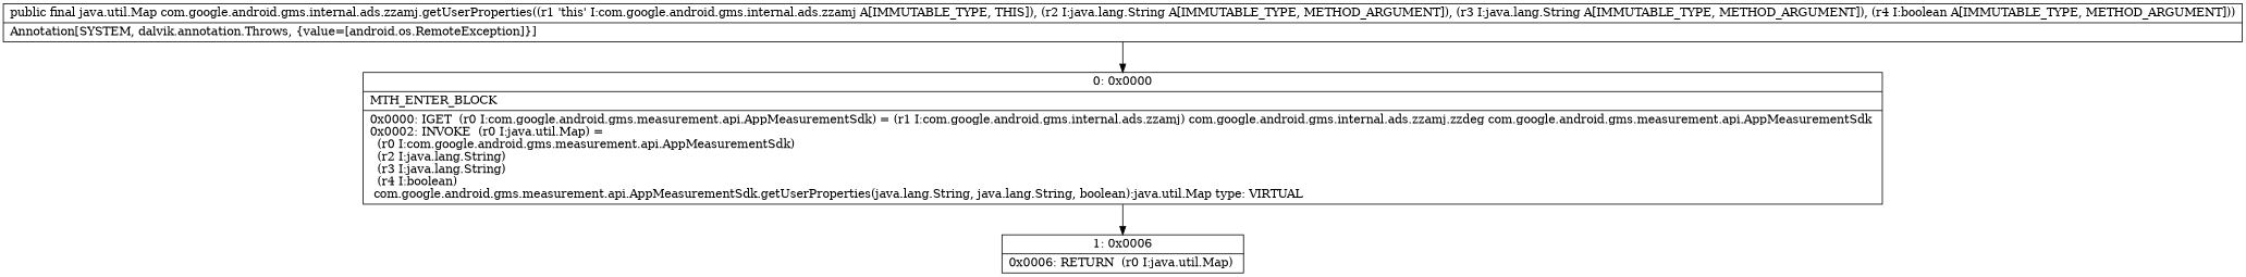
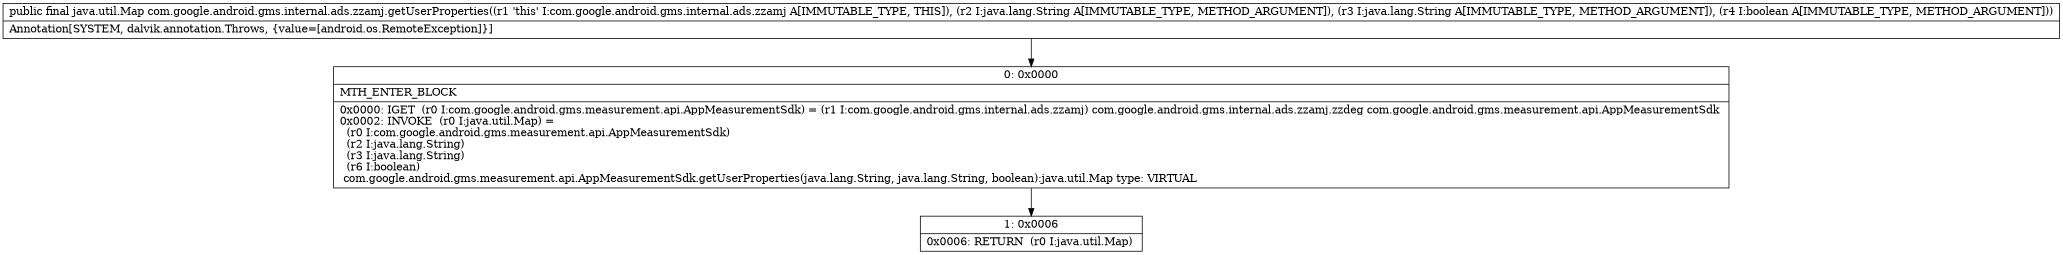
  digraph {
    node [shape=record]
-   n1 [label="{0\:\ 0x0000|MTH_ENTER_BLOCK\l|0x0000: IGET  (r0 I:com.google.android.gms.measurement.api.AppMeasurementSdk) = (r1 I:com.google.android.gms.internal.ads.zzamj) com.google.android.gms.internal.ads.zzamj.zzdeg com.google.android.gms.measurement.api.AppMeasurementSdk \l0x0002: INVOKE  (r0 I:java.util.Map) = \l  (r0 I:com.google.android.gms.measurement.api.AppMeasurementSdk)\l  (r2 I:java.lang.String)\l  (r3 I:java.lang.String)\l  (r4 I:boolean)\l com.google.android.gms.measurement.api.AppMeasurementSdk.getUserProperties(java.lang.String, java.lang.String, boolean):java.util.Map type: VIRTUAL \l}"]
+   n1 [label="{0\:\ 0x0000|MTH_ENTER_BLOCK\l|0x0000: IGET  (r0 I:com.google.android.gms.measurement.api.AppMeasurementSdk) = (r1 I:com.google.android.gms.internal.ads.zzamj) com.google.android.gms.internal.ads.zzamj.zzdeg com.google.android.gms.measurement.api.AppMeasurementSdk \l0x0002: INVOKE  (r0 I:java.util.Map) = \l  (r0 I:com.google.android.gms.measurement.api.AppMeasurementSdk)\l  (r2 I:java.lang.String)\l  (r3 I:java.lang.String)\l  (r6 I:boolean)\l com.google.android.gms.measurement.api.AppMeasurementSdk.getUserProperties(java.lang.String, java.lang.String, boolean):java.util.Map type: VIRTUAL \l}"]
    n2 [label="{1\:\ 0x0006|0x0006: RETURN  (r0 I:java.util.Map) \l}"]
    n3 [label="{public final java.util.Map com.google.android.gms.internal.ads.zzamj.getUserProperties((r1 'this' I:com.google.android.gms.internal.ads.zzamj A[IMMUTABLE_TYPE, THIS]), (r2 I:java.lang.String A[IMMUTABLE_TYPE, METHOD_ARGUMENT]), (r3 I:java.lang.String A[IMMUTABLE_TYPE, METHOD_ARGUMENT]), (r4 I:boolean A[IMMUTABLE_TYPE, METHOD_ARGUMENT]))  | Annotation[SYSTEM, dalvik.annotation.Throws, \{value=[android.os.RemoteException]\}]\l}"]
    n1 -> n2
    n3 -> n1
  }
